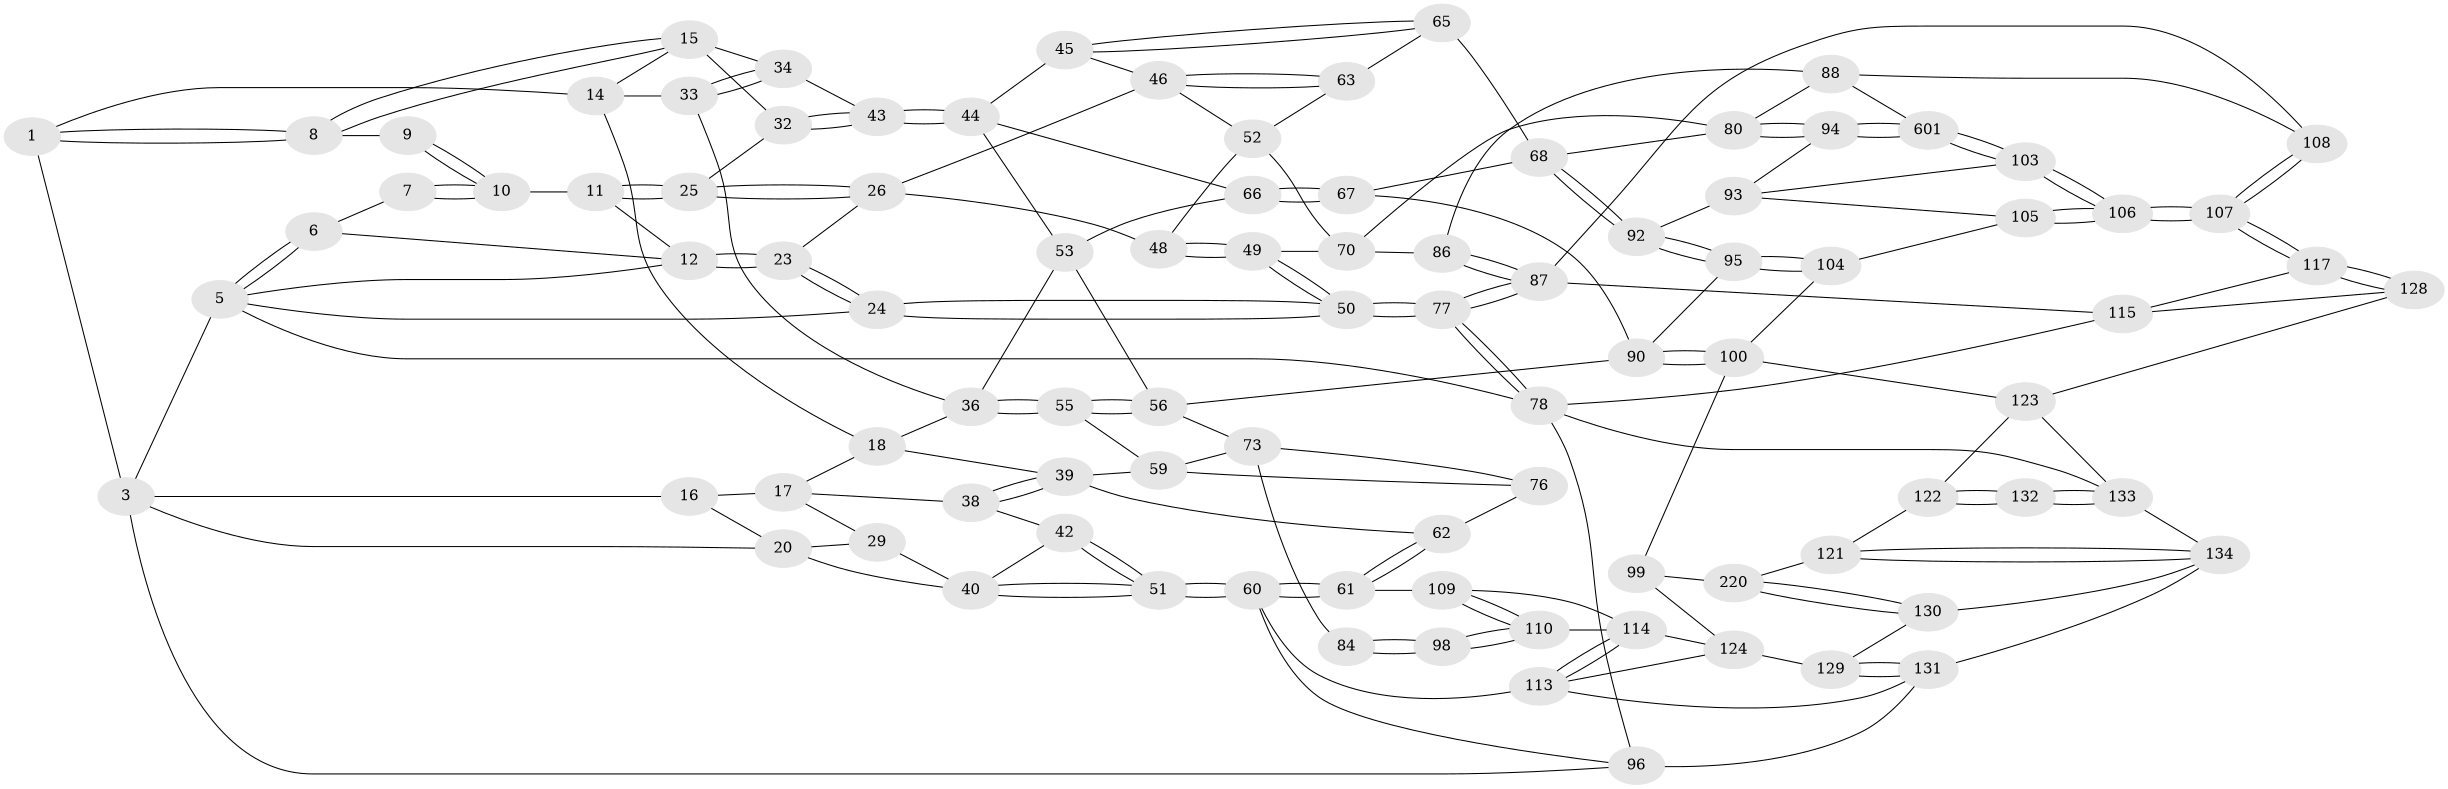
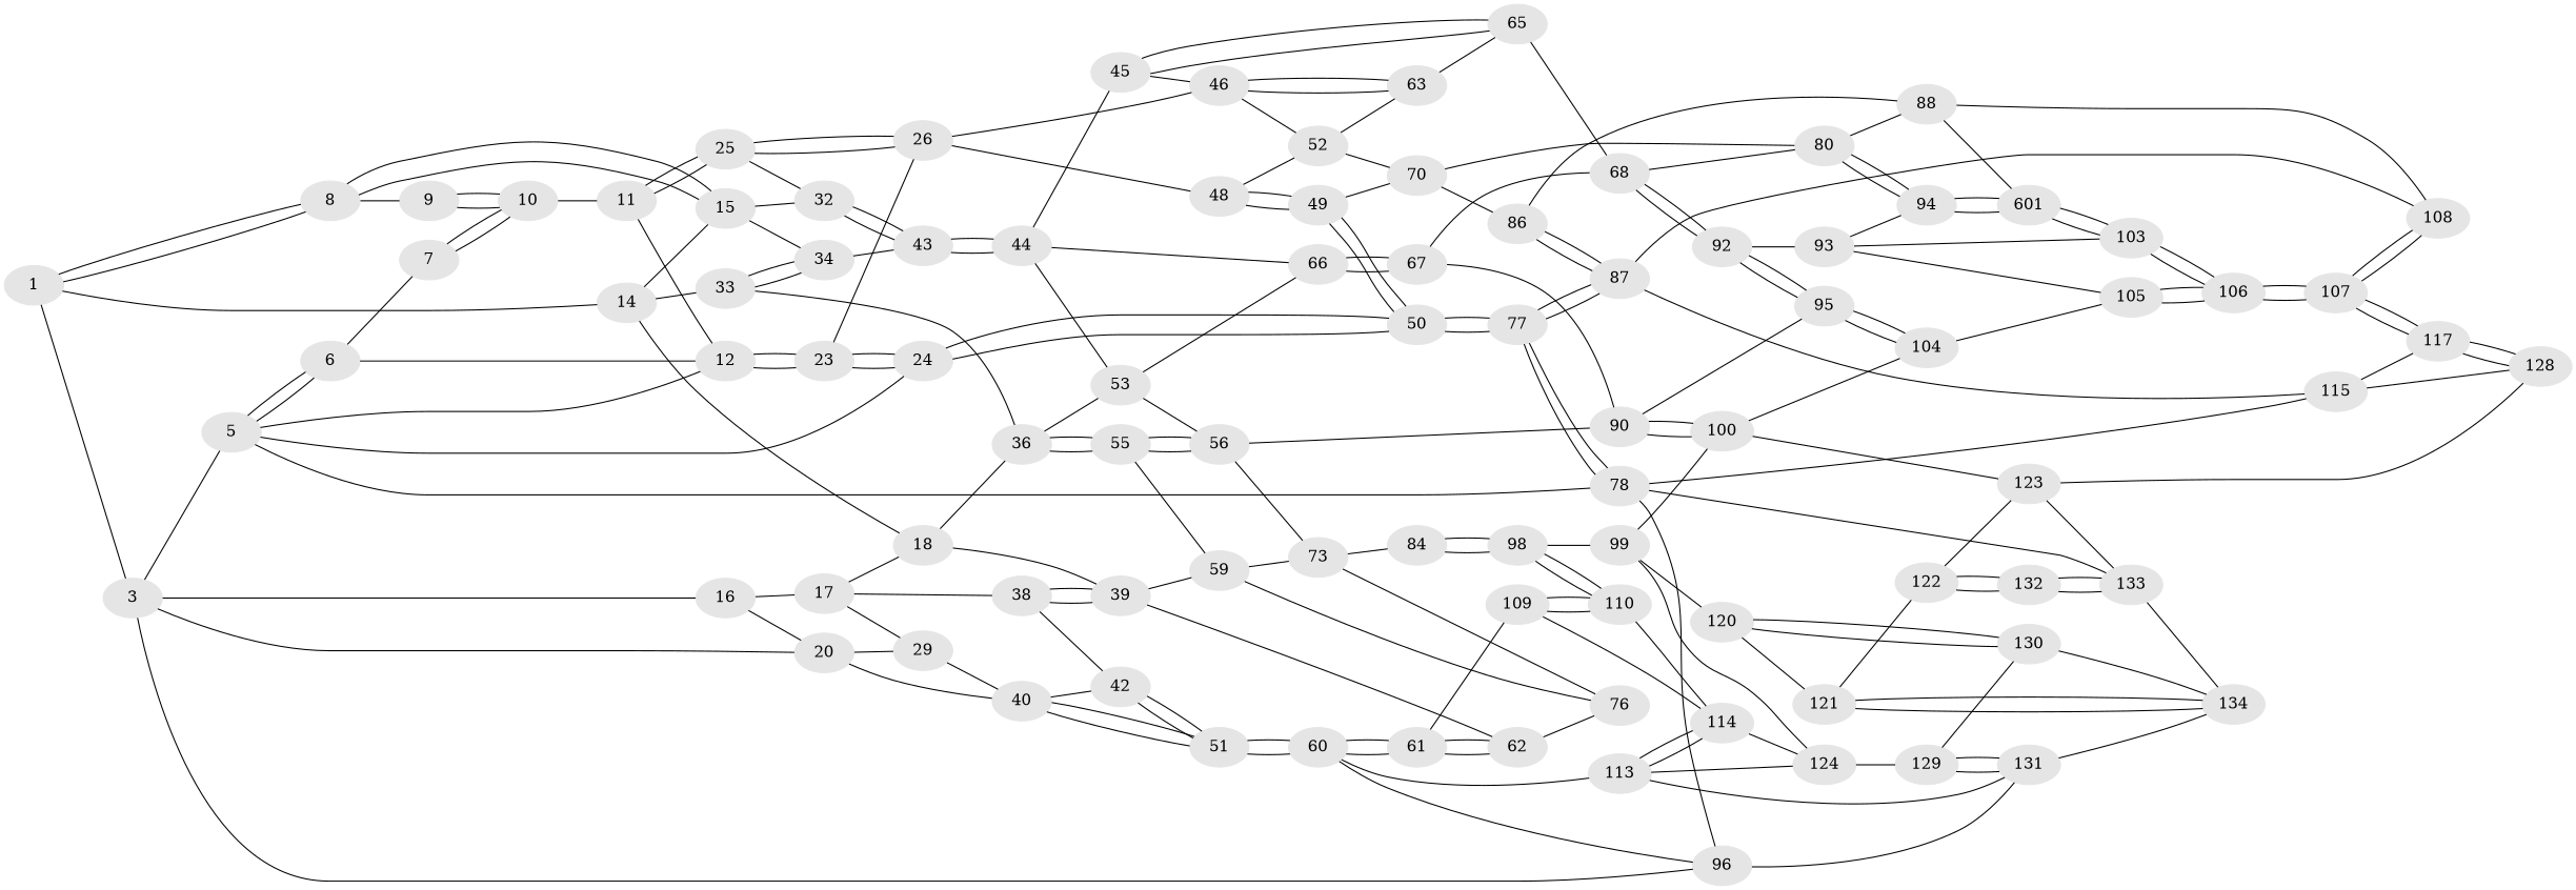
  graph {
    rankdir=LR
    node [color=gray90 style=filled]
    1 [super="+2"]
    3 [super="+4"]
    8
    14 [super="+19"]
    5 [super="+22"]
    16
    20 [super="+21"]
    96
    9
    15 [super="+31"]
    18 [super="+35"]
    33
    6
    12 [super="+13"]
    24
    78 [super="+79"]
    17 [super="+30"]
    29
    40 [super="+41"]
    131 [super="+136"]
    7
    23
    50
    115 [super="+116"]
    133
    10
    11
    32
    34
    25 [super="+28"]
    26 [super="+27"]
    36 [super="+37"]
    39 [super="+58"]
    43
    38
    42
    53 [super="+57"]
    55
    59 [super="+72"]
    62 [super="+75"]
    51
    46 [super="+47"]
    48
    77
    52 [super="+64"]
    63
    49
    44 [super="+54"]
    66
    56 [super="+74"]
    73 [super="+82"]
    76
    60 [super="+97"]
    45
    65
    67
    68 [super="+69"]
    70 [super="+71"]
    80 [super="+81"]
    86
    87 [super="+112"]
    61 [super="+85"]
    113 [super="+125"]
    90 [super="+91"]
    84
    95
    100 [super="+111"]
    109
    124 [super="+126"]
    114 [super="+118"]
    110
    92
    88 [super="+89"]
    94
    93 [super="+102"]
    98
    108
    117
    128
    134 [super="+135"]
    n81 [label=601]
    99 [super="+119"]
    103
    104
    123 [super="+127"]
    105
    106
-   120 [label=220]
+   120
    121
    130
    129
    107
    122
    132
    1 -- 3
    1 -- 8
    1 -- 8
    1 -- 14
    3 -- 5
    3 -- 16
    3 -- 20
    3 -- 96
    8 -- 9
    8 -- 15
    8 -- 15
    14 -- 15
    14 -- 18
    14 -- 33
    5 -- 6
    5 -- 6
    5 -- 12
    5 -- 24
    5 -- 78
    16 -- 20
    16 -- 17
    20 -- 29
    20 -- 40
    96 -- 131
    9 -- 10
    9 -- 10
    15 -- 32
    15 -- 34
    18 -- 36
    18 -- 39
    33 -- 34
    33 -- 34
    33 -- 36
    6 -- 12
    6 -- 7
    12 -- 23
    12 -- 23
    24 -- 50
    24 -- 50
    78 -- 96
    78 -- 115
    78 -- 133
    17 -- 18
    17 -- 29
    17 -- 38
    29 -- 40
    40 -- 42
    40 -- 51
    40 -- 51
    131 -- 134
    7 -- 10
    7 -- 10
    23 -- 24
    23 -- 24
    23 -- 26
    50 -- 77
    50 -- 77
    115 -- 117
    115 -- 128
    133 -- 134
    10 -- 11
    11 -- 12
    11 -- 25
    11 -- 25
    32 -- 43
    32 -- 43
    34 -- 43
    25 -- 32
    25 -- 26
    25 -- 26
    26 -- 46
    26 -- 48
    36 -- 53
    36 -- 55
    36 -- 55
    39 -- 59
    39 -- 62
    43 -- 44
    43 -- 44
    38 -- 39
    38 -- 39
    38 -- 42
    42 -- 51
    42 -- 51
    53 -- 66
    53 -- 56
    55 -- 59
    55 -- 56
    55 -- 56
    59 -- 73
    59 -- 76
    62 -- 76
    51 -- 60
    51 -- 60
    46 -- 52
    46 -- 63
    46 -- 63
    48 -- 52
    48 -- 49
    48 -- 49
    77 -- 78
    77 -- 78
    77 -- 87
    77 -- 87
    52 -- 63
    52 -- 70
    63 -- 65
    49 -- 50
    49 -- 50
    49 -- 70
    44 -- 53
    44 -- 66
    44 -- 45
    66 -- 67
    66 -- 67
    56 -- 73
    56 -- 90
    73 -- 76
    73 -- 84
    60 -- 96
    60 -- 61
    60 -- 61
    60 -- 113
    45 -- 46
    45 -- 65
    45 -- 65
    65 -- 68
    67 -- 68
    67 -- 90
    68 -- 80
    68 -- 92
    68 -- 92
    70 -- 80
    70 -- 86
    80 -- 88
    80 -- 94
    80 -- 94
    86 -- 87
    86 -- 87
    86 -- 88
    87 -- 115
    87 -- 108
    61 -- 62
    61 -- 62
    61 -- 109
    113 -- 131
    113 -- 124
    113 -- 114
    113 -- 114
    90 -- 95
    90 -- 100
    90 -- 100
    84 -- 98
    84 -- 98
    95 -- 104
    95 -- 104
    100 -- 104
    100 -- 123
    109 -- 114
    109 -- 110
    109 -- 110
    124 -- 129
    114 -- 124
    110 -- 114
    92 -- 95
    92 -- 95
    92 -- 93
    88 -- 108
    88 -- n81
    94 -- n81
    94 -- n81
    93 -- 94
    93 -- 103
    93 -- 105
    98 -- 110
    98 -- 110
+   98 -- 99
    117 -- 128
    117 -- 128
    n81 -- 103
    n81 -- 103
    99 -- 100
    99 -- 124
    99 -- 120
    103 -- 106
    103 -- 106
    104 -- 105
    123 -- 133
    123 -- 128
    105 -- 106
    105 -- 106
    106 -- 107
    106 -- 107
    120 -- 121
    120 -- 130
    120 -- 130
    121 -- 134
    121 -- 134
    121 -- 122
    130 -- 134
    129 -- 131
    129 -- 131
    129 -- 130
    107 -- 108
    107 -- 108
    107 -- 117
    107 -- 117
    122 -- 123
    122 -- 132
    122 -- 132
    132 -- 133
    132 -- 133
  }
